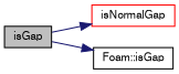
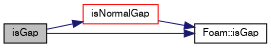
  digraph {
    rankdir=LR
    node [color=black fontname=FreeSans fontsize=10 shape=record]
    edge [color=midnightblue fontname=FreeSans fontsize=10 labelfontname=FreeSans labelfontsize=10 style=solid]
    n1 [fillcolor=grey75 fontcolor=black height=0.2 label=isGap style=filled width=0.4]
    n2 [color=red height=0.2 label=isNormalGap width=0.4]
    n3 [height=0.2 label="Foam::isGap" width=0.4]
    n1 -> n2
    n1 -> n3
+   n2 -> n3
  }
